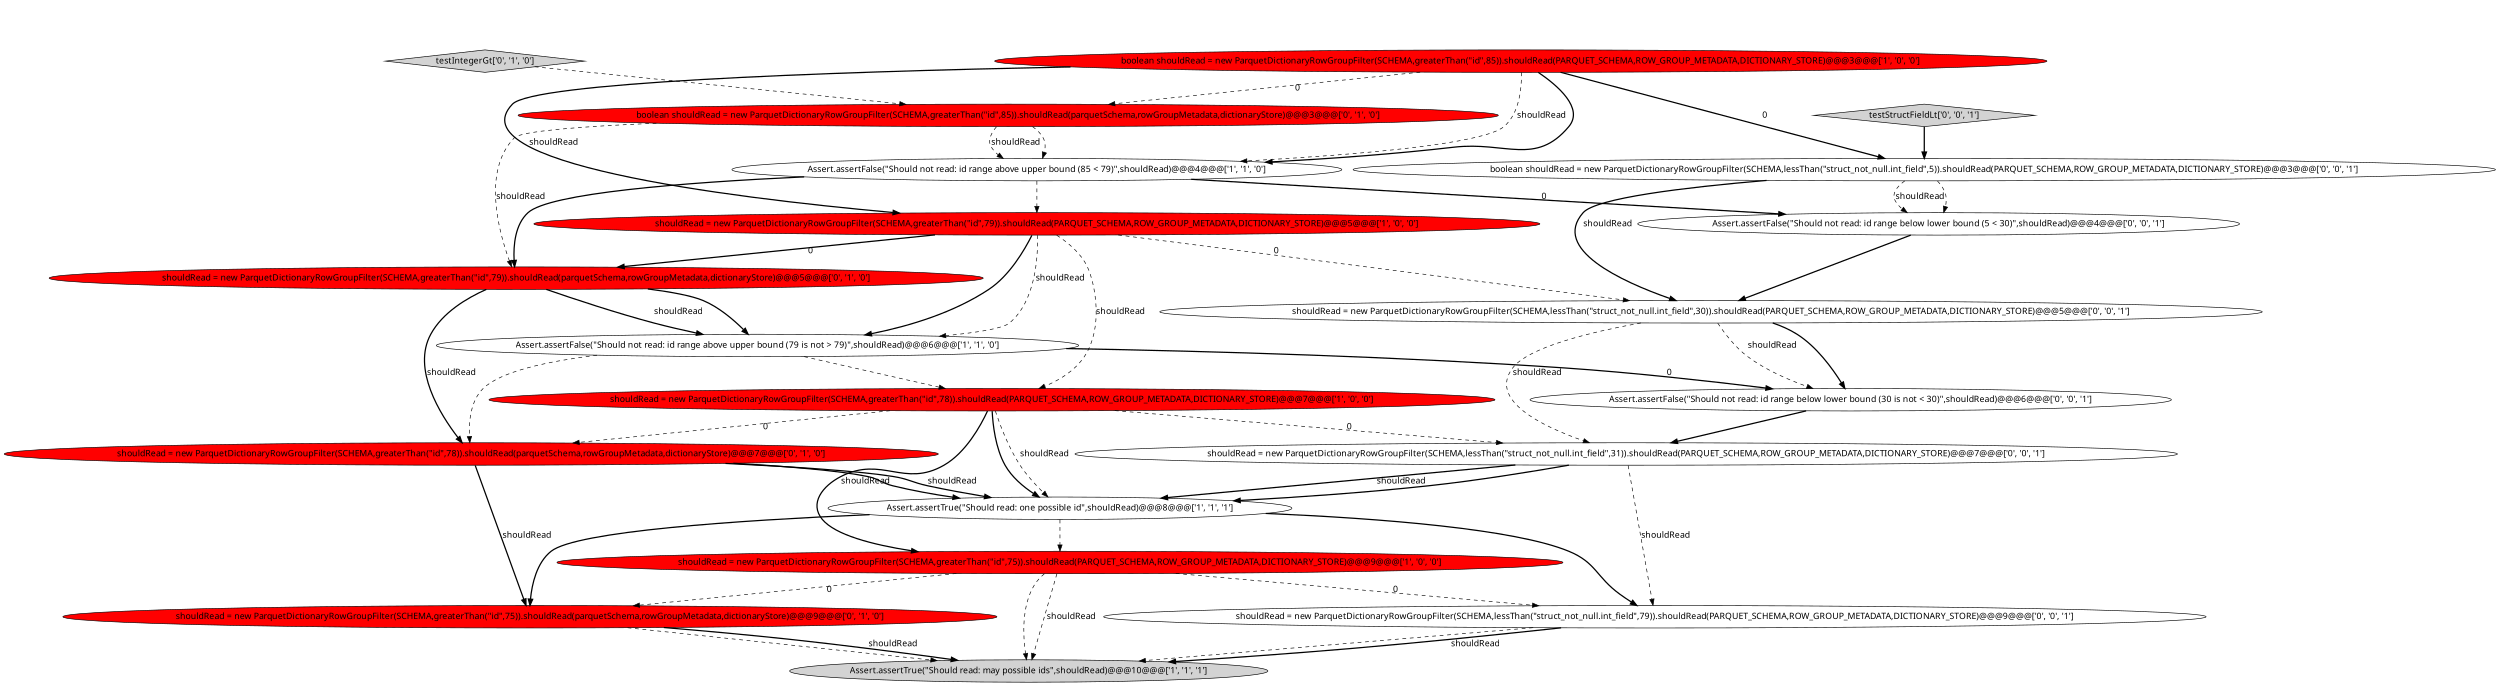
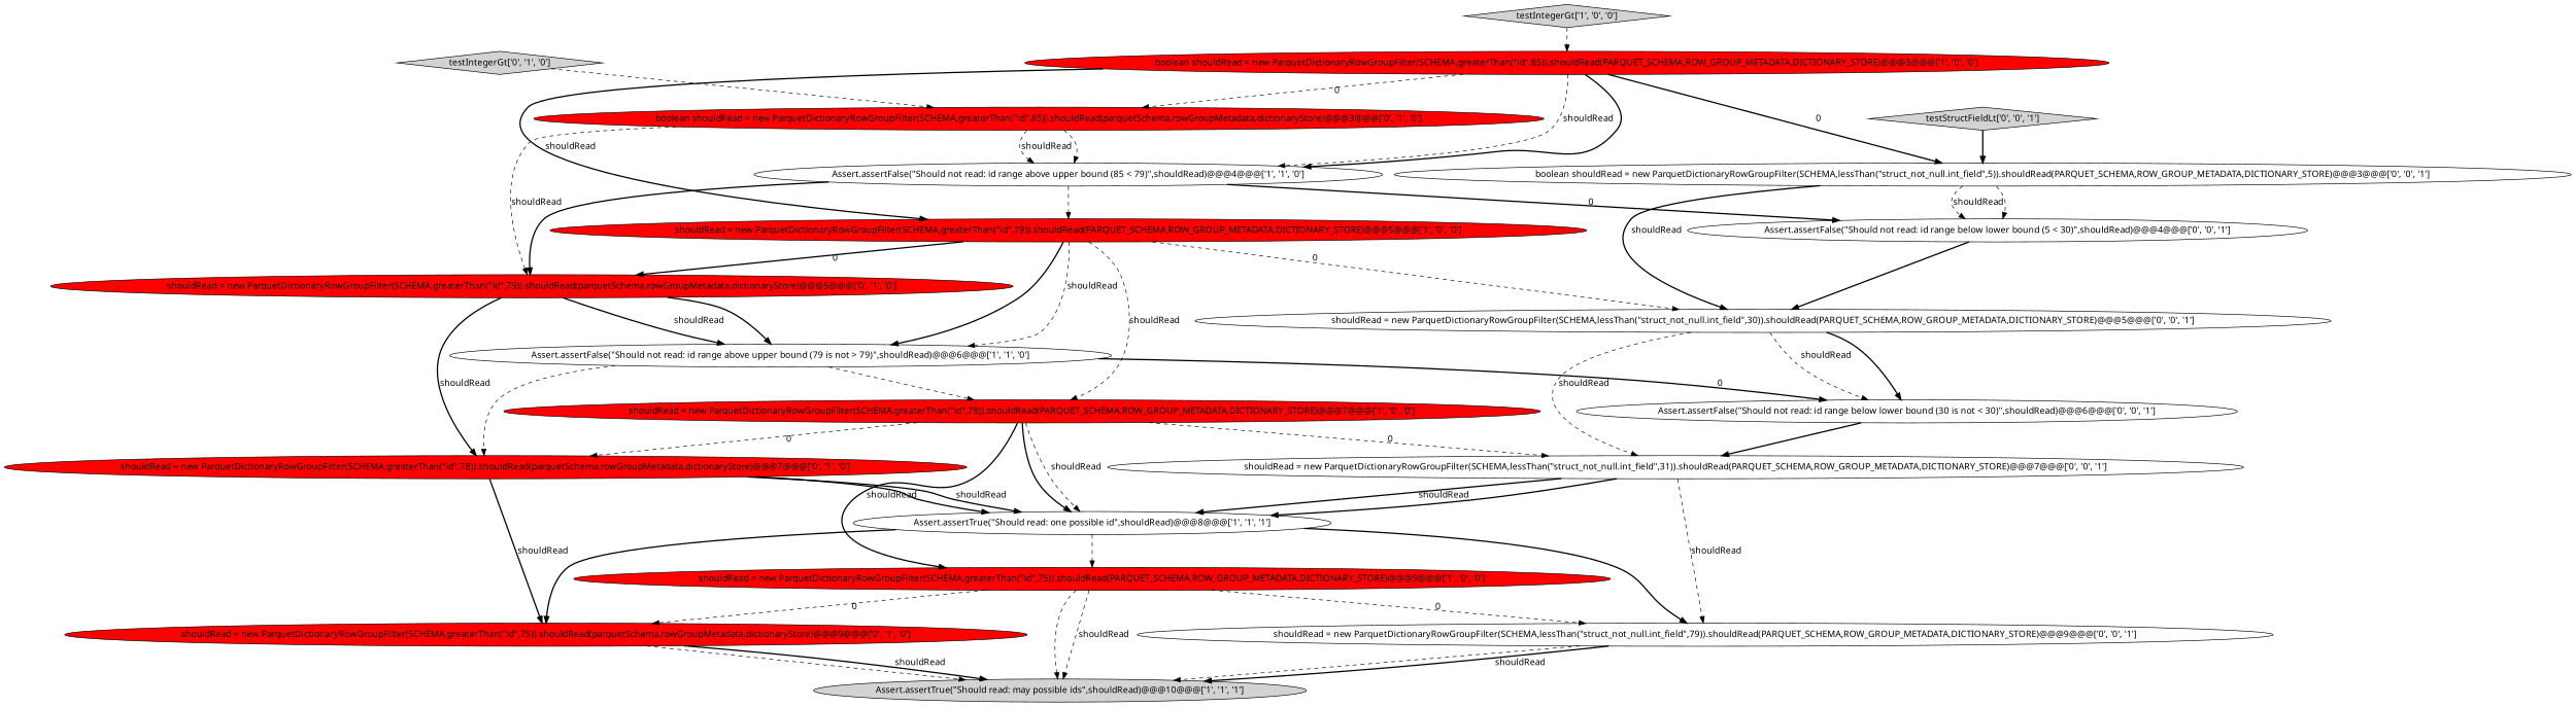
  digraph {
    fontname="Noto Sans"
    node [fillcolor=white shape=ellipse style=filled fontname="Noto Sans"]
    edge [style=dashed fontname="Noto Sans"]
    n1 [label="shouldRead = new ParquetDictionaryRowGroupFilter(SCHEMA,lessThan(\"struct_not_null.int_field\",79)).shouldRead(PARQUET_SCHEMA,ROW_GROUP_METADATA,DICTIONARY_STORE)@@@9@@@['0', '0', '1']"]
    n2 [fillcolor=lightgray label="Assert.assertTrue(\"Should read: may possible ids\",shouldRead)@@@10@@@['1', '1', '1']"]
    n3 [fillcolor=red label="shouldRead = new ParquetDictionaryRowGroupFilter(SCHEMA,greaterThan(\"id\",78)).shouldRead(parquetSchema,rowGroupMetadata,dictionaryStore)@@@7@@@['0', '1', '0']"]
    n4 [label="Assert.assertTrue(\"Should read: one possible id\",shouldRead)@@@8@@@['1', '1', '1']"]
    n5 [fillcolor=red label="shouldRead = new ParquetDictionaryRowGroupFilter(SCHEMA,greaterThan(\"id\",75)).shouldRead(parquetSchema,rowGroupMetadata,dictionaryStore)@@@9@@@['0', '1', '0']"]
    n6 [label="Assert.assertFalse(\"Should not read: id range above upper bound (79 is not > 79)\",shouldRead)@@@6@@@['1', '1', '0']"]
    n7 [label="Assert.assertFalse(\"Should not read: id range below lower bound (30 is not < 30)\",shouldRead)@@@6@@@['0', '0', '1']"]
    n8 [fillcolor=red label="shouldRead = new ParquetDictionaryRowGroupFilter(SCHEMA,greaterThan(\"id\",78)).shouldRead(PARQUET_SCHEMA,ROW_GROUP_METADATA,DICTIONARY_STORE)@@@7@@@['1', '0', '0']"]
    n9 [fillcolor=red label="boolean shouldRead = new ParquetDictionaryRowGroupFilter(SCHEMA,greaterThan(\"id\",85)).shouldRead(PARQUET_SCHEMA,ROW_GROUP_METADATA,DICTIONARY_STORE)@@@3@@@['1', '0', '0']"]
    n10 [label="Assert.assertFalse(\"Should not read: id range above upper bound (85 < 79)\",shouldRead)@@@4@@@['1', '1', '0']"]
    n11 [label="boolean shouldRead = new ParquetDictionaryRowGroupFilter(SCHEMA,lessThan(\"struct_not_null.int_field\",5)).shouldRead(PARQUET_SCHEMA,ROW_GROUP_METADATA,DICTIONARY_STORE)@@@3@@@['0', '0', '1']"]
    n12 [fillcolor=red label="shouldRead = new ParquetDictionaryRowGroupFilter(SCHEMA,greaterThan(\"id\",79)).shouldRead(PARQUET_SCHEMA,ROW_GROUP_METADATA,DICTIONARY_STORE)@@@5@@@['1', '0', '0']"]
    n13 [fillcolor=red label="boolean shouldRead = new ParquetDictionaryRowGroupFilter(SCHEMA,greaterThan(\"id\",85)).shouldRead(parquetSchema,rowGroupMetadata,dictionaryStore)@@@3@@@['0', '1', '0']"]
    n14 [fillcolor=lightgray label="testIntegerGt['0', '1', '0']" shape=diamond]
    n15 [fillcolor=red label="shouldRead = new ParquetDictionaryRowGroupFilter(SCHEMA,greaterThan(\"id\",79)).shouldRead(parquetSchema,rowGroupMetadata,dictionaryStore)@@@5@@@['0', '1', '0']"]
    n16 [label="shouldRead = new ParquetDictionaryRowGroupFilter(SCHEMA,lessThan(\"struct_not_null.int_field\",31)).shouldRead(PARQUET_SCHEMA,ROW_GROUP_METADATA,DICTIONARY_STORE)@@@7@@@['0', '0', '1']"]
+   n17 [fillcolor=lightgray label="testIntegerGt['1', '0', '0']" shape=diamond]
    n18 [fillcolor=lightgray label="testStructFieldLt['0', '0', '1']" shape=diamond]
    n19 [label="Assert.assertFalse(\"Should not read: id range below lower bound (5 < 30)\",shouldRead)@@@4@@@['0', '0', '1']"]
    n20 [label="shouldRead = new ParquetDictionaryRowGroupFilter(SCHEMA,lessThan(\"struct_not_null.int_field\",30)).shouldRead(PARQUET_SCHEMA,ROW_GROUP_METADATA,DICTIONARY_STORE)@@@5@@@['0', '0', '1']"]
    n21 [fillcolor=red label="shouldRead = new ParquetDictionaryRowGroupFilter(SCHEMA,greaterThan(\"id\",75)).shouldRead(PARQUET_SCHEMA,ROW_GROUP_METADATA,DICTIONARY_STORE)@@@9@@@['1', '0', '0']"]
    n1 -> n2
    n1 -> n2 [label=shouldRead style=bold]
    n3 -> n4 [label=shouldRead style=bold]
    n3 -> n4 [style=bold]
    n3 -> n5 [label=shouldRead style=bold]
    n4 -> n1 [style=bold]
    n4 -> n5 [style=bold]
    n4 -> n21
    n5 -> n2
    n5 -> n2 [label=shouldRead style=bold]
    n6 -> n3
    n6 -> n7 [label=0 style=bold]
    n6 -> n8
    n7 -> n16 [style=bold]
    n8 -> n3 [label=0]
    n8 -> n4 [label=shouldRead]
    n8 -> n4 [style=bold]
    n8 -> n16 [label=0]
    n8 -> n21 [label=shouldRead style=bold]
    n9 -> n10 [label=shouldRead]
    n9 -> n10 [style=bold]
    n9 -> n11 [label=0 style=bold]
    n9 -> n12 [label=shouldRead style=bold]
    n9 -> n13 [label=0]
    n10 -> n12
    n10 -> n15 [style=bold]
    n10 -> n19 [label=0 style=bold]
    n11 -> n19 [label=shouldRead]
    n11 -> n19
    n11 -> n20 [label=shouldRead style=bold]
    n12 -> n6 [label=shouldRead]
    n12 -> n6 [style=bold]
    n12 -> n8 [label=shouldRead]
    n12 -> n15 [label=0 style=bold]
    n12 -> n20 [label=0]
    n13 -> n10
    n13 -> n10 [label=shouldRead]
    n13 -> n15 [label=shouldRead]
    n14 -> n13
    n15 -> n3 [label=shouldRead style=bold]
    n15 -> n6 [label=shouldRead style=bold]
    n15 -> n6 [style=bold]
    n16 -> n1 [label=shouldRead]
    n16 -> n4 [label=shouldRead style=bold]
    n16 -> n4 [style=bold]
+   n17 -> n9
    n18 -> n11 [style=bold]
    n19 -> n20 [style=bold]
    n20 -> n7 [label=shouldRead]
    n20 -> n7 [style=bold]
    n20 -> n16 [label=shouldRead]
    n21 -> n1 [label=0]
    n21 -> n2
    n21 -> n2 [label=shouldRead]
    n21 -> n5 [label=0]
  }
